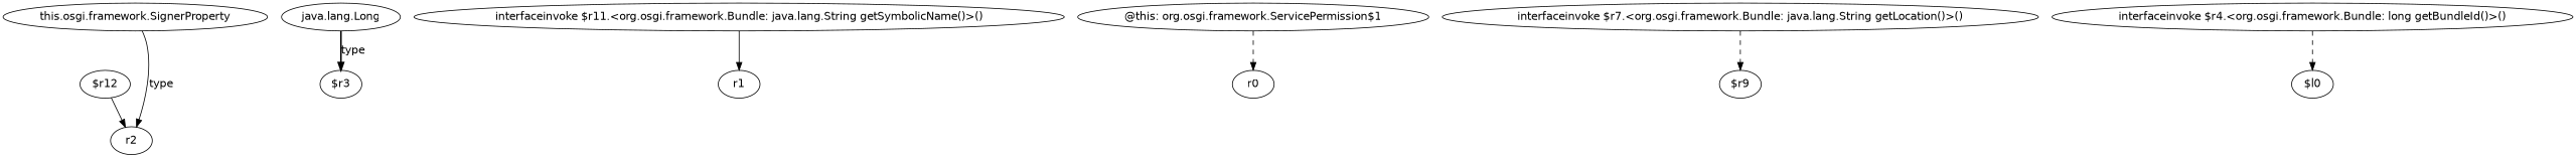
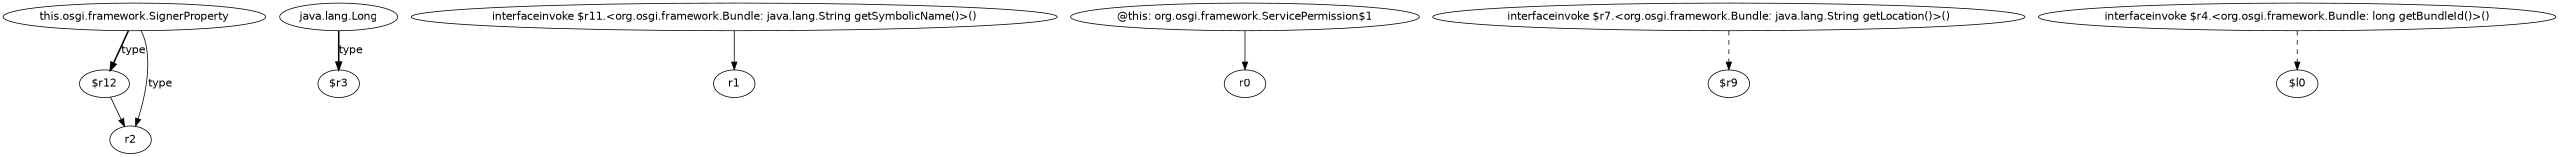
  digraph {
    fontname="DejaVu Sans"
    node [fontname="DejaVu Sans"]
    edge [fontname="DejaVu Sans" style=solid]
    n1 [label="this.osgi.framework.SignerProperty"]
    n2 [label="$r12"]
    n3 [label=r2]
    n4 [label="java.lang.Long"]
    n5 [label="$r3"]
    n6 [label="interfaceinvoke $r11.<org.osgi.framework.Bundle: java.lang.String getSymbolicName()>()"]
    n7 [label=r1]
    n8 [label="@this: org.osgi.framework.ServicePermission$1"]
    n9 [label=r0]
    n10 [label="interfaceinvoke $r7.<org.osgi.framework.Bundle: java.lang.String getLocation()>()"]
    n11 [label="$r9"]
    n12 [label="interfaceinvoke $r4.<org.osgi.framework.Bundle: long getBundleId()>()"]
    n13 [label="$l0"]
+   n1 -> n2 [label=type style=bold]
    n1 -> n3 [label=type]
    n2 -> n3
    n4 -> n5 [label=type style=bold]
    n6 -> n7
-   n8 -> n9 [style=dashed]
+   n8 -> n9
    n10 -> n11 [style=dashed]
    n12 -> n13 [style=dashed]
  }
